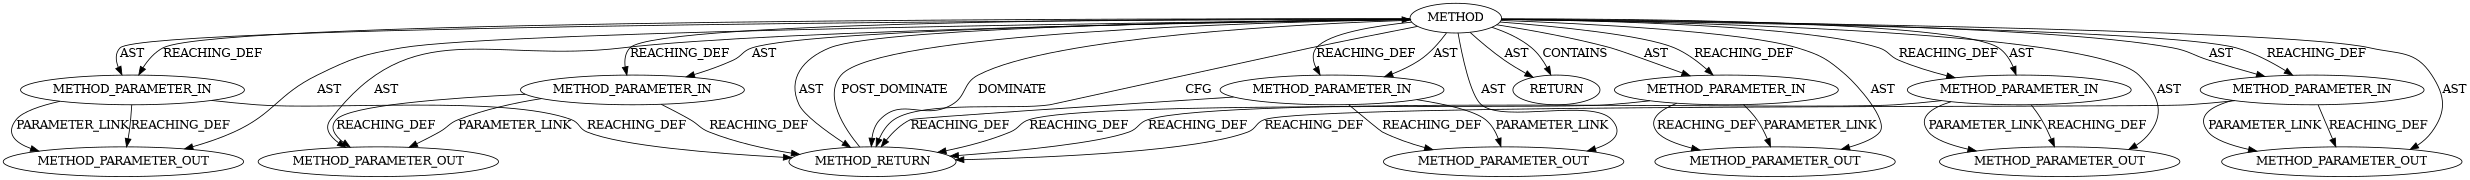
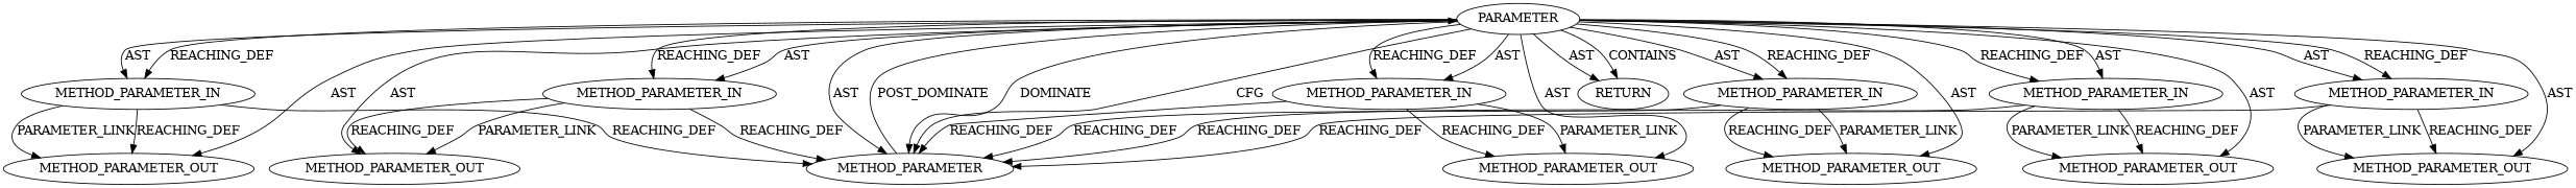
  digraph {
    node [CODE="<empty>" ORDER=2 EVALUATION_STRATEGY=BY_VALUE TYPE_FULL_NAME=ANY IS_VARIADIC=false]
-   n1 [AST_PARENT_FULL_NAME="<global>" AST_PARENT_TYPE=NAMESPACE_BLOCK FILENAME="<empty>" FULL_NAME=setsockopt IS_EXTERNAL=true NAME=setsockopt ORDER=0 label=METHOD EVALUATION_STRATEGY="" TYPE_FULL_NAME="" IS_VARIADIC=""]
-   n2 [CODE=RET label=METHOD_RETURN IS_VARIADIC=""]
+   n1 [AST_PARENT_FULL_NAME="<global>" AST_PARENT_TYPE=NAMESPACE_BLOCK FILENAME="<empty>" FULL_NAME=setsockopt IS_EXTERNAL=true NAME=setsockopt ORDER=0 label=PARAMETER EVALUATION_STRATEGY="" TYPE_FULL_NAME="" IS_VARIADIC=""]
+   n2 [CODE=RET label=METHOD_PARAMETER IS_VARIADIC=""]
    n3 [CODE=p2 INDEX=2 NAME=p2 label=METHOD_PARAMETER_OUT]
    n4 [CODE=p4 INDEX=4 NAME=p4 ORDER=4 label=METHOD_PARAMETER_OUT]
    n5 [CODE=p6 INDEX=6 NAME=p6 ORDER=6 label=METHOD_PARAMETER_IN]
    n6 [CODE=p5 INDEX=5 NAME=p5 ORDER=5 label=METHOD_PARAMETER_IN]
    n7 [CODE=p3 INDEX=3 NAME=p3 ORDER=3 label=METHOD_PARAMETER_IN]
    n8 [CODE=p3 INDEX=3 NAME=p3 ORDER=3 label=METHOD_PARAMETER_OUT]
    n9 [CODE=p1 INDEX=1 NAME=p1 ORDER=1 label=METHOD_PARAMETER_OUT]
    n10 [ARGUMENT_INDEX=1 ORDER=1 label=RETURN EVALUATION_STRATEGY="" IS_VARIADIC=""]
    n11 [CODE=p1 INDEX=1 NAME=p1 ORDER=1 label=METHOD_PARAMETER_IN]
    n12 [CODE=p5 INDEX=5 NAME=p5 ORDER=5 label=METHOD_PARAMETER_OUT]
    n13 [CODE=p2 INDEX=2 NAME=p2 label=METHOD_PARAMETER_IN]
    n14 [CODE=p4 INDEX=4 NAME=p4 ORDER=4 label=METHOD_PARAMETER_IN]
    n15 [CODE=p6 INDEX=6 NAME=p6 ORDER=6 label=METHOD_PARAMETER_OUT]
    n1 -> n2 [label=CFG]
    n1 -> n2 [label=AST]
    n1 -> n2 [label=DOMINATE]
    n1 -> n3 [label=AST]
    n1 -> n4 [label=AST]
    n1 -> n5 [label=AST]
    n1 -> n5 [label=REACHING_DEF]
    n1 -> n6 [label=AST]
    n1 -> n6 [label=REACHING_DEF]
    n1 -> n7 [label=AST]
    n1 -> n7 [label=REACHING_DEF]
    n1 -> n8 [label=AST]
    n1 -> n9 [label=AST]
    n1 -> n10 [label=CONTAINS]
    n1 -> n10 [label=AST]
    n1 -> n11 [label=REACHING_DEF]
    n1 -> n11 [label=AST]
    n1 -> n12 [label=AST]
    n1 -> n13 [label=REACHING_DEF]
    n1 -> n13 [label=AST]
    n1 -> n14 [label=REACHING_DEF]
    n1 -> n14 [label=AST]
    n1 -> n15 [label=AST]
    n2 -> n1 [label=POST_DOMINATE]
    n5 -> n2 [VARIABLE=p6 label=REACHING_DEF]
    n5 -> n15 [label=PARAMETER_LINK]
    n5 -> n15 [VARIABLE=p6 label=REACHING_DEF]
    n6 -> n2 [VARIABLE=p5 label=REACHING_DEF]
    n6 -> n12 [label=PARAMETER_LINK]
    n6 -> n12 [VARIABLE=p5 label=REACHING_DEF]
    n7 -> n2 [VARIABLE=p3 label=REACHING_DEF]
    n7 -> n8 [label=PARAMETER_LINK]
    n7 -> n8 [VARIABLE=p3 label=REACHING_DEF]
    n11 -> n2 [VARIABLE=p1 label=REACHING_DEF]
    n11 -> n9 [VARIABLE=p1 label=REACHING_DEF]
    n11 -> n9 [label=PARAMETER_LINK]
    n13 -> n2 [VARIABLE=p2 label=REACHING_DEF]
    n13 -> n3 [label=PARAMETER_LINK]
    n13 -> n3 [VARIABLE=p2 label=REACHING_DEF]
    n14 -> n2 [VARIABLE=p4 label=REACHING_DEF]
    n14 -> n4 [VARIABLE=p4 label=REACHING_DEF]
    n14 -> n4 [label=PARAMETER_LINK]
  }
